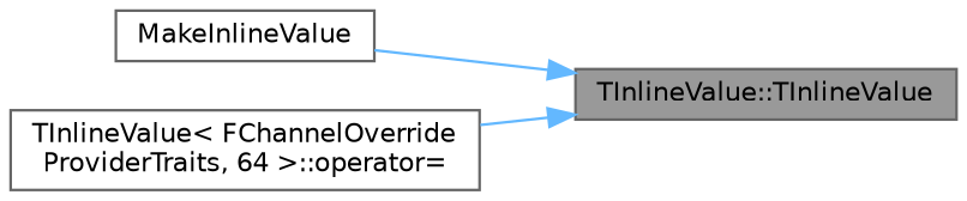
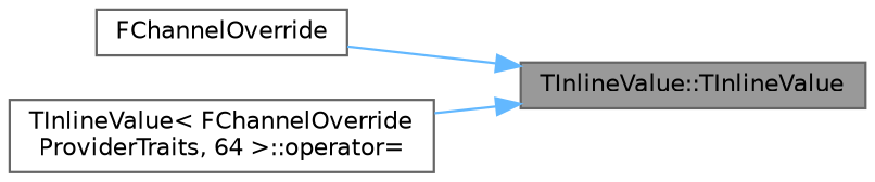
  digraph {
    rankdir=RL
    node [color=grey40 fillcolor=white fontname=Helvetica fontsize=10 shape=box style=filled]
    edge [color=steelblue1 dir=back fontname=Helvetica fontsize=10 labelfontname=Helvetica labelfontsize=10 style=solid]
    n1 [color=gray40 fillcolor=grey60 fontcolor=black height=0.2 label="TInlineValue::TInlineValue" width=0.4]
-   n2 [height=0.2 label=MakeInlineValue width=0.4]
+   n2 [height=0.2 label=FChannelOverride width=0.4]
    n3 [height=0.2 label="TInlineValue\< FChannelOverride\lProviderTraits, 64 \>::operator=" width=0.4]
    n1 -> n2
    n1 -> n3
  }
